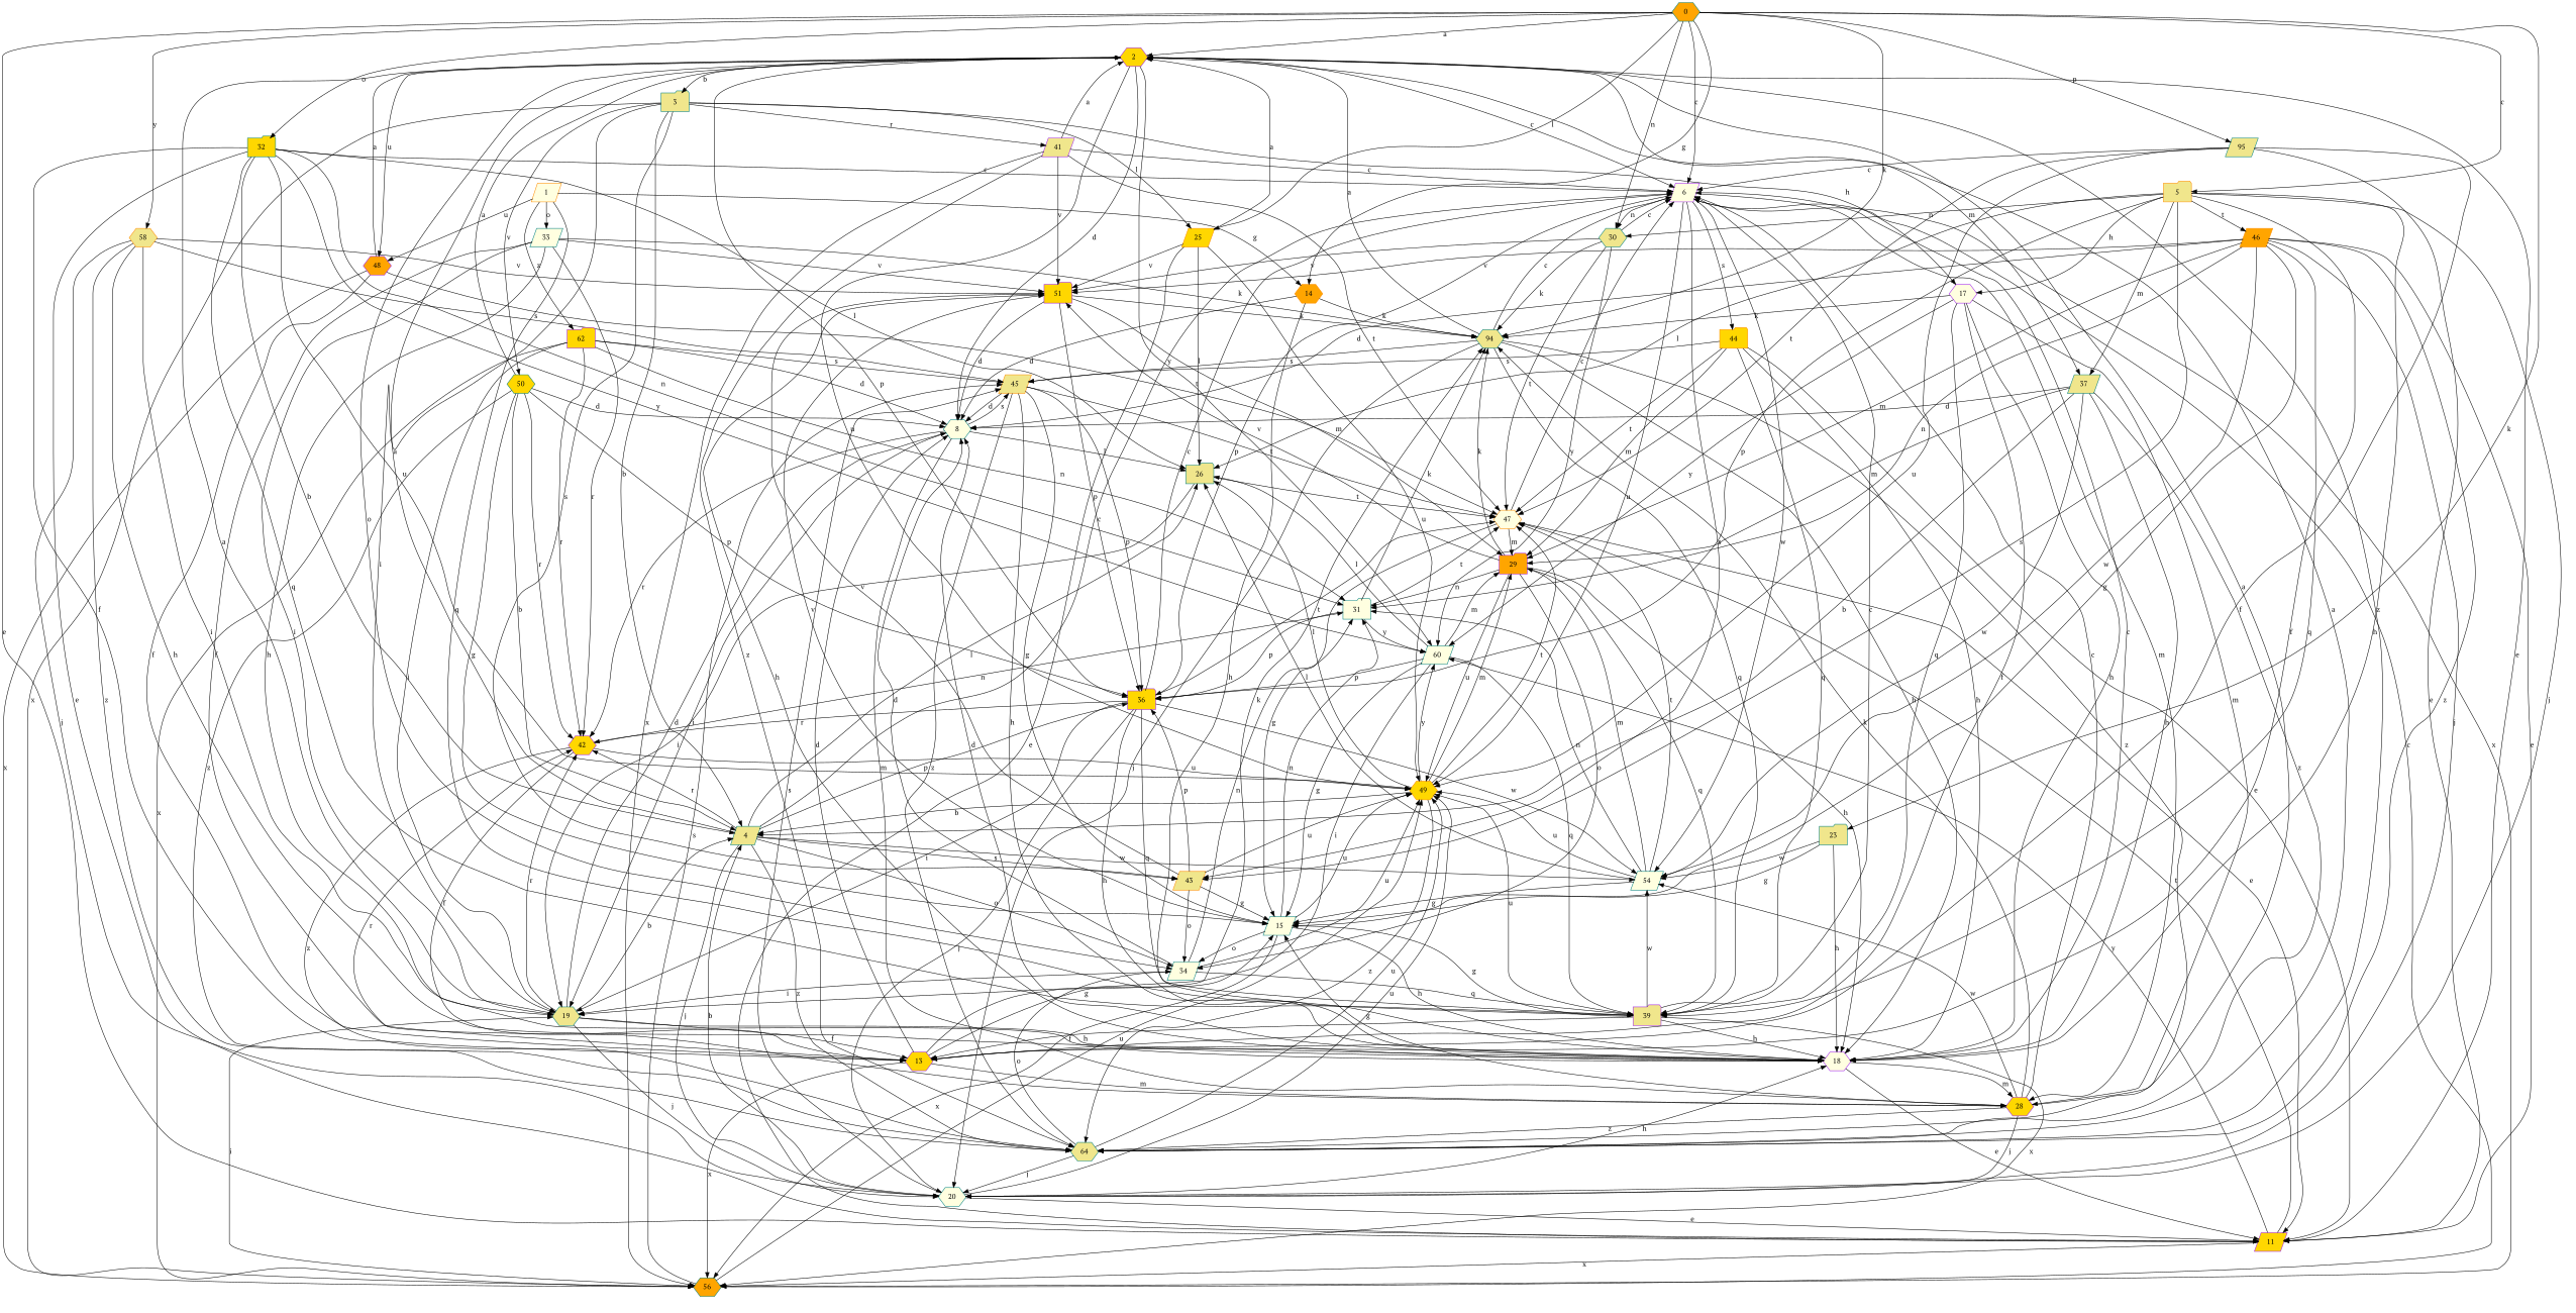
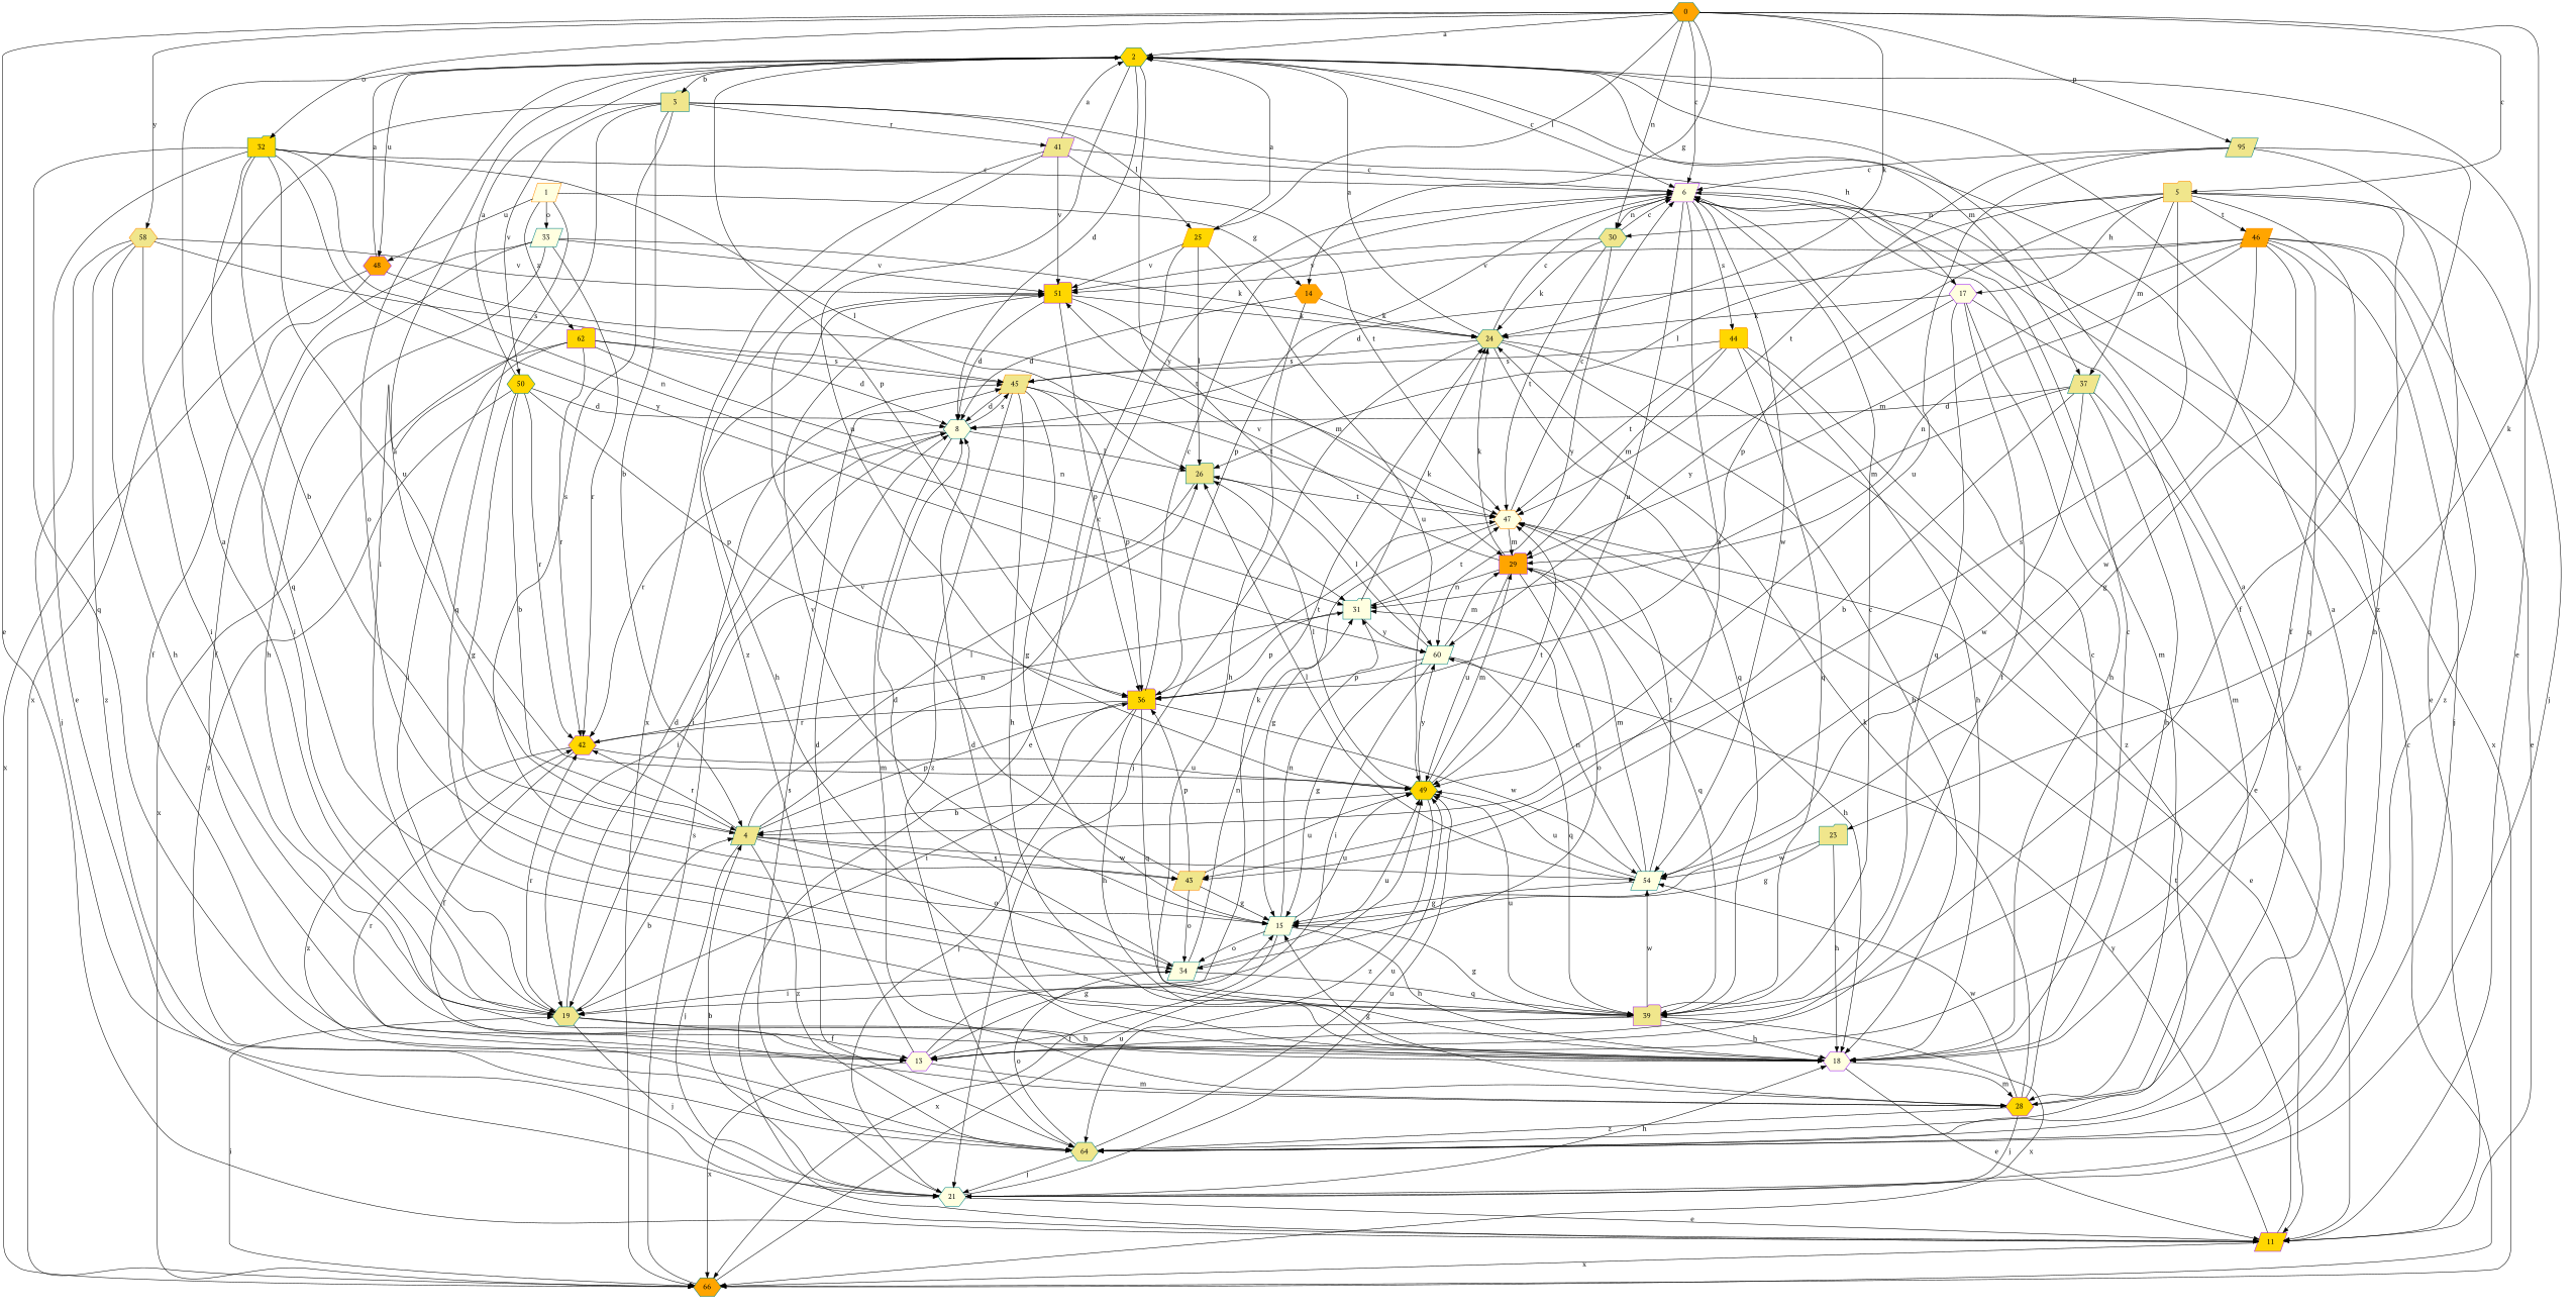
  strict digraph {
    fontname="PT Serif"
    node [color=teal fillcolor=khaki fontname="PT Serif" shape=hexagon style=filled]
    edge [fontname="PT Serif"]
    0 [fillcolor=orange]
-   2 [color=purple fillcolor=gold]
+   2 [fillcolor=gold]
    5 [color=darkorange shape=folder]
    6 [color=purple fillcolor=lightyellow shape=parallelogram]
    11 [color=purple fillcolor=gold shape=parallelogram]
    14 [color=darkorange fillcolor=orange]
    23 [shape=folder]
-   24 [label=94]
+   24
    25 [color=darkorange fillcolor=gold shape=parallelogram]
    30
    32 [fillcolor=gold shape=folder]
    n12 [label=95 shape=parallelogram]
    58 [color=darkorange]
    48 [color=purple fillcolor=orange]
    3 [shape=folder]
    8 [fillcolor=lightyellow]
    n17 [label=37 shape=parallelogram]
    34 [fillcolor=lightyellow shape=parallelogram]
    36 [color=purple fillcolor=gold shape=folder]
-   49 [color=darkorange fillcolor=gold]
+   49 [fillcolor=gold]
    60 [fillcolor=lightyellow shape=parallelogram]
    64
    17 [color=purple fillcolor=lightyellow]
    43 [color=darkorange shape=parallelogram]
-   21 [fillcolor=lightyellow label=20]
+   21 [fillcolor=lightyellow]
    26 [shape=folder]
-   13 [color=purple fillcolor=gold]
+   13 [color=purple fillcolor=lightyellow]
    18 [color=purple fillcolor=lightyellow]
    46 [color=darkorange fillcolor=orange shape=parallelogram]
-   56 [fillcolor=orange]
+   56 [fillcolor=orange label=66]
    54 [fillcolor=lightyellow shape=parallelogram]
    28 [color=purple fillcolor=gold]
    44 [color=darkorange fillcolor=gold shape=folder]
    47 [color=darkorange fillcolor=lightyellow]
    15 [fillcolor=lightyellow shape=parallelogram]
    39 [color=purple shape=folder]
    45 [color=darkorange shape=parallelogram]
    51 [color=purple fillcolor=gold shape=folder]
    4 [shape=parallelogram]
    31 [fillcolor=lightyellow shape=folder]
    19
    1 [color=darkorange fillcolor=lightyellow shape=parallelogram]
    33 [fillcolor=lightyellow shape=parallelogram]
    62 [color=purple fillcolor=gold shape=folder]
    42 [color=purple fillcolor=gold]
    41 [color=purple shape=parallelogram]
    50 [fillcolor=gold]
    29 [color=purple fillcolor=orange shape=folder]
    0 -> 2 [label=a]
    0 -> 5 [label=c]
    0 -> 6 [label=c]
    0 -> 11 [label=e]
    0 -> 14 [label=g]
    0 -> 23 [label=k]
    0 -> 24 [label=k]
    0 -> 25 [label=l]
    0 -> 30 [label=n]
    0 -> 32 [label=o]
    0 -> n12 [label=p]
    0 -> 58 [label=y]
    2 -> 6 [label=c]
    2 -> 11 [label=e]
    2 -> 48 [label=u]
    2 -> 3 [label=b]
    2 -> 8 [label=d]
    2 -> n17 [label=m]
    2 -> 34 [label=o]
    2 -> 36 [label=p]
    2 -> 49 [label=u]
    2 -> 60 [label=y]
    2 -> 64 [label=z]
    5 -> 30 [label=n]
    5 -> n17 [label=m]
    5 -> 36 [label=p]
    5 -> 17 [label=h]
    5 -> 43 [label=s]
    5 -> 21 [label=j]
    5 -> 26 [label=l]
    5 -> 13 [label=f]
    5 -> 18 [label=h]
    5 -> 46 [label=t]
    6 -> 30 [label=n]
    6 -> 36 [label=p]
    6 -> 49 [label=u]
    6 -> 43 [label=s]
    6 -> 56 [label=x]
    6 -> 54 [label=w]
    6 -> 28 [label=m]
    6 -> 44 [label=s]
    11 -> 60 [label=y]
    11 -> 56 [label=x]
    11 -> 47 [label=t]
    14 -> 24 [label=k]
    14 -> 8 [label=d]
    14 -> 18 [label=h]
    23 -> 18 [label=h]
    23 -> 54 [label=w]
    23 -> 15 [label=g]
    24 -> 2 [label=a]
    24 -> 6 [label=c]
    24 -> 64 [label=z]
    24 -> 21 [label=j]
    24 -> 18 [label=h]
    24 -> 39 [label=q]
    24 -> 45 [label=s]
    25 -> 2 [label=a]
    25 -> 11 [label=e]
    25 -> 49 [label=u]
    25 -> 26 [label=l]
    25 -> 51 [label=v]
    30 -> 6 [label=c]
    30 -> 24 [label=k]
    30 -> 60 [label=y]
    30 -> 47 [label=t]
    30 -> 51 [label=v]
    32 -> 6 [label=c]
    32 -> 11 [label=e]
    32 -> 49 [label=u]
    32 -> 60 [label=y]
    32 -> 26 [label=l]
-   32 -> 13 [label=f]
+   32 -> 13 [label=q]
    32 -> 39 [label=q]
    32 -> 4 [label=b]
    32 -> 31 [label=n]
    n12 -> 6 [label=c]
    n12 -> 11 [label=e]
    n12 -> 49 [label=u]
    n12 -> 13 [label=f]
    n12 -> 47 [label=t]
    58 -> 64 [label=z]
    58 -> 21 [label=j]
    58 -> 18 [label=h]
    58 -> 45 [label=s]
    58 -> 51 [label=v]
    58 -> 19 [label=i]
    48 -> 2 [label=a]
    48 -> 13 [label=f]
    48 -> 56 [label=x]
    48 -> 47 [label=t]
    3 -> 25 [label=l]
    3 -> 17 [label=h]
    3 -> 43 [label=s]
    3 -> 56 [label=x]
    3 -> 4 [label=b]
    3 -> 19 [label=i]
    3 -> 41 [label=r]
    3 -> 50 [label=v]
    8 -> 26 [label=l]
    8 -> 28 [label=m]
    8 -> 45 [label=s]
    8 -> 19 [label=i]
    8 -> 42 [label=r]
    n17 -> 8 [label=d]
    n17 -> 64 [label=z]
    n17 -> 18 [label=h]
    n17 -> 54 [label=w]
    n17 -> 4 [label=b]
    n17 -> 29 [label=m]
    34 -> 8 [label=d]
    34 -> 49 [label=u]
    34 -> 39 [label=q]
    34 -> 31 [label=n]
    34 -> 19 [label=i]
    36 -> 6 [label=c]
    36 -> 21 [label=j]
    36 -> 18 [label=h]
    36 -> 54 [label=w]
    36 -> 47 [label=t]
    36 -> 39 [label=q]
    36 -> 19 [label=i]
    36 -> 42 [label=r]
    49 -> 60 [label=y]
    49 -> 64 [label=z]
    49 -> 26 [label=l]
    49 -> 47 [label=t]
    49 -> 4 [label=b]
    49 -> 29 [label=m]
    60 -> 36 [label=p]
    60 -> 26 [label=l]
    60 -> 15 [label=g]
    60 -> 39 [label=q]
    60 -> 19 [label=i]
    60 -> 29 [label=m]
    64 -> 2 [label=a]
    64 -> 34 [label=o]
    64 -> 49 [label=u]
    64 -> 21 [label=j]
    17 -> 24 [label=k]
    17 -> 60 [label=y]
    17 -> 13 [label=f]
    17 -> 18 [label=h]
    17 -> 28 [label=m]
    17 -> 39 [label=q]
    43 -> 34 [label=o]
    43 -> 36 [label=p]
    43 -> 49 [label=u]
    43 -> 15 [label=g]
    43 -> 51 [label=v]
    21 -> 11 [label=e]
    21 -> 49 [label=u]
    21 -> 18 [label=h]
    21 -> 45 [label=s]
    21 -> 4 [label=b]
    26 -> 47 [label=t]
    26 -> 19 [label=i]
    13 -> 24 [label=k]
    13 -> 8 [label=d]
    13 -> 56 [label=x]
    13 -> 28 [label=m]
    13 -> 15 [label=g]
    18 -> 6 [label=c]
    18 -> 11 [label=e]
    18 -> 8 [label=d]
    18 -> 28 [label=m]
    46 -> 11 [label=e]
    46 -> 8 [label=d]
    46 -> 64 [label=z]
    46 -> 21 [label=j]
    46 -> 54 [label=w]
    46 -> 15 [label=g]
    46 -> 39 [label=q]
    46 -> 51 [label=v]
    46 -> 31 [label=n]
    46 -> 29 [label=m]
    56 -> 6 [label=c]
    56 -> 49 [label=u]
    56 -> 45 [label=s]
    56 -> 19 [label=i]
    54 -> 49 [label=u]
    54 -> 26 [label=l]
    54 -> 47 [label=t]
    54 -> 15 [label=g]
    54 -> 31 [label=n]
    54 -> 29 [label=m]
    28 -> 2 [label=a]
    28 -> 6 [label=c]
    28 -> 24 [label=k]
    28 -> 64 [label=z]
    28 -> 21 [label=j]
    28 -> 54 [label=w]
    28 -> 15 [label=g]
    28 -> 42 [label=r]
    44 -> 11 [label=e]
    44 -> 18 [label=h]
    44 -> 47 [label=t]
    44 -> 39 [label=q]
    44 -> 45 [label=s]
    44 -> 29 [label=m]
    47 -> 6 [label=c]
    47 -> 11 [label=e]
    47 -> 15 [label=g]
    47 -> 29 [label=m]
    15 -> 34 [label=o]
    15 -> 49 [label=u]
    15 -> 18 [label=h]
    15 -> 56 [label=x]
    15 -> 51 [label=v]
    15 -> 31 [label=n]
    39 -> 6 [label=c]
    39 -> 49 [label=u]
    39 -> 13 [label=f]
    39 -> 18 [label=h]
    39 -> 56 [label=x]
    39 -> 54 [label=w]
    39 -> 15 [label=g]
    45 -> 8 [label=d]
    45 -> 36 [label=p]
    45 -> 64 [label=z]
    45 -> 18 [label=h]
    45 -> 47 [label=t]
    45 -> 15 [label=g]
    51 -> 24 [label=k]
    51 -> 8 [label=d]
    51 -> 36 [label=p]
    51 -> 18 [label=h]
    51 -> 29 [label=m]
    4 -> 2 [label=a]
    4 -> 6 [label=c]
    4 -> 34 [label=o]
    4 -> 36 [label=p]
    4 -> 64 [label=z]
    4 -> 43 [label=s]
    4 -> 21 [label=j]
    4 -> 26 [label=l]
    4 -> 54 [label=w]
    4 -> 42 [label=r]
    31 -> 24 [label=k]
    31 -> 36 [label=p]
    31 -> 60 [label=y]
    31 -> 47 [label=t]
    19 -> 2 [label=a]
    19 -> 8 [label=d]
    19 -> 21 [label=j]
    19 -> 13 [label=f]
    19 -> 18 [label=h]
    19 -> 4 [label=b]
    19 -> 42 [label=r]
    1 -> 14 [label=g]
    1 -> 48 [label=u]
    1 -> 39 [label=q]
    1 -> 33 [label=o]
    1 -> 62 [label=z]
    33 -> 24 [label=k]
    33 -> 13 [label=f]
    33 -> 18 [label=h]
    33 -> 51 [label=v]
    33 -> 19 [label=i]
    33 -> 42 [label=r]
    62 -> 8 [label=d]
    62 -> 56 [label=x]
    62 -> 45 [label=s]
    62 -> 31 [label=n]
    62 -> 19 [label=i]
    62 -> 42 [label=r]
    42 -> 49 [label=u]
    42 -> 64 [label=z]
    42 -> 13 [label=f]
    42 -> 31 [label=n]
    41 -> 2 [label=a]
    41 -> 6 [label=c]
    41 -> 64 [label=z]
    41 -> 56 [label=x]
    41 -> 47 [label=t]
    41 -> 51 [label=v]
    50 -> 2 [label=a]
    50 -> 8 [label=d]
    50 -> 36 [label=p]
    50 -> 64 [label=z]
    50 -> 15 [label=g]
    50 -> 4 [label=b]
    50 -> 42 [label=r]
    29 -> 24 [label=k]
    29 -> 34 [label=o]
    29 -> 49 [label=u]
    29 -> 18 [label=h]
    29 -> 39 [label=q]
    29 -> 51 [label=v]
    29 -> 31 [label=n]
  }
